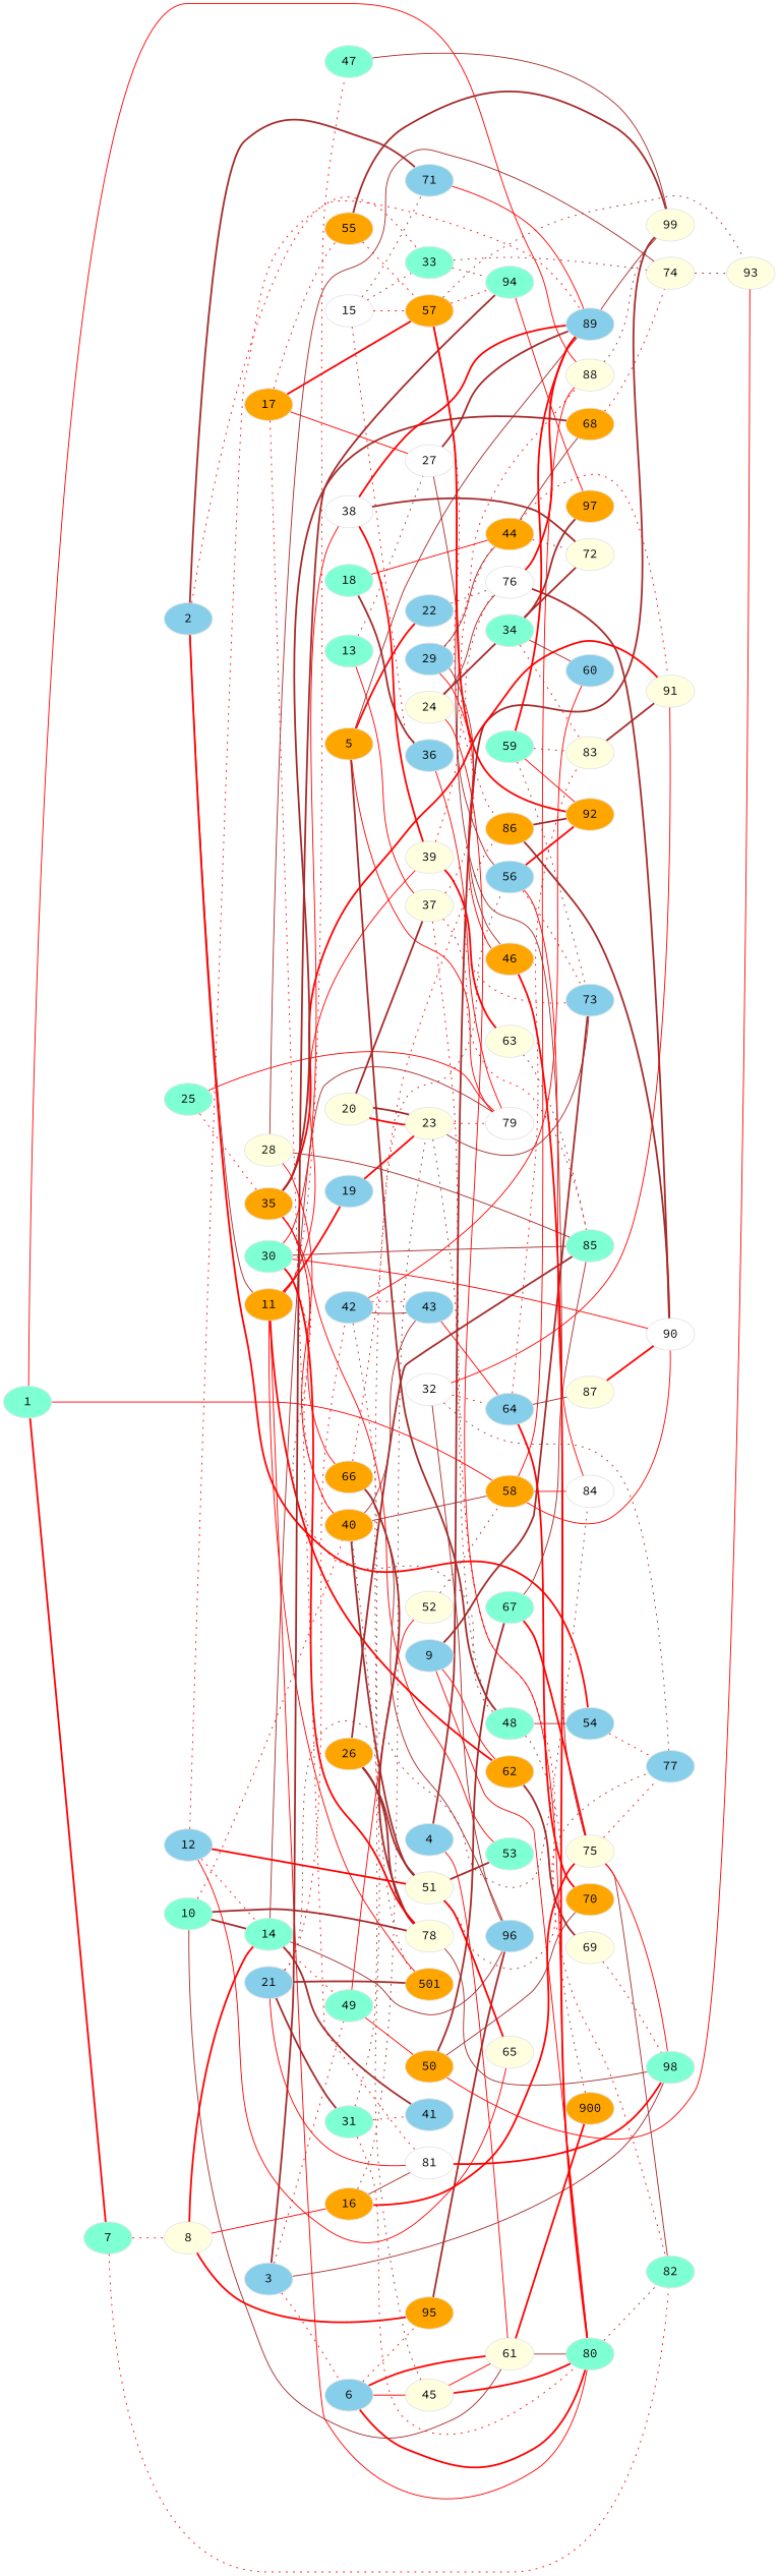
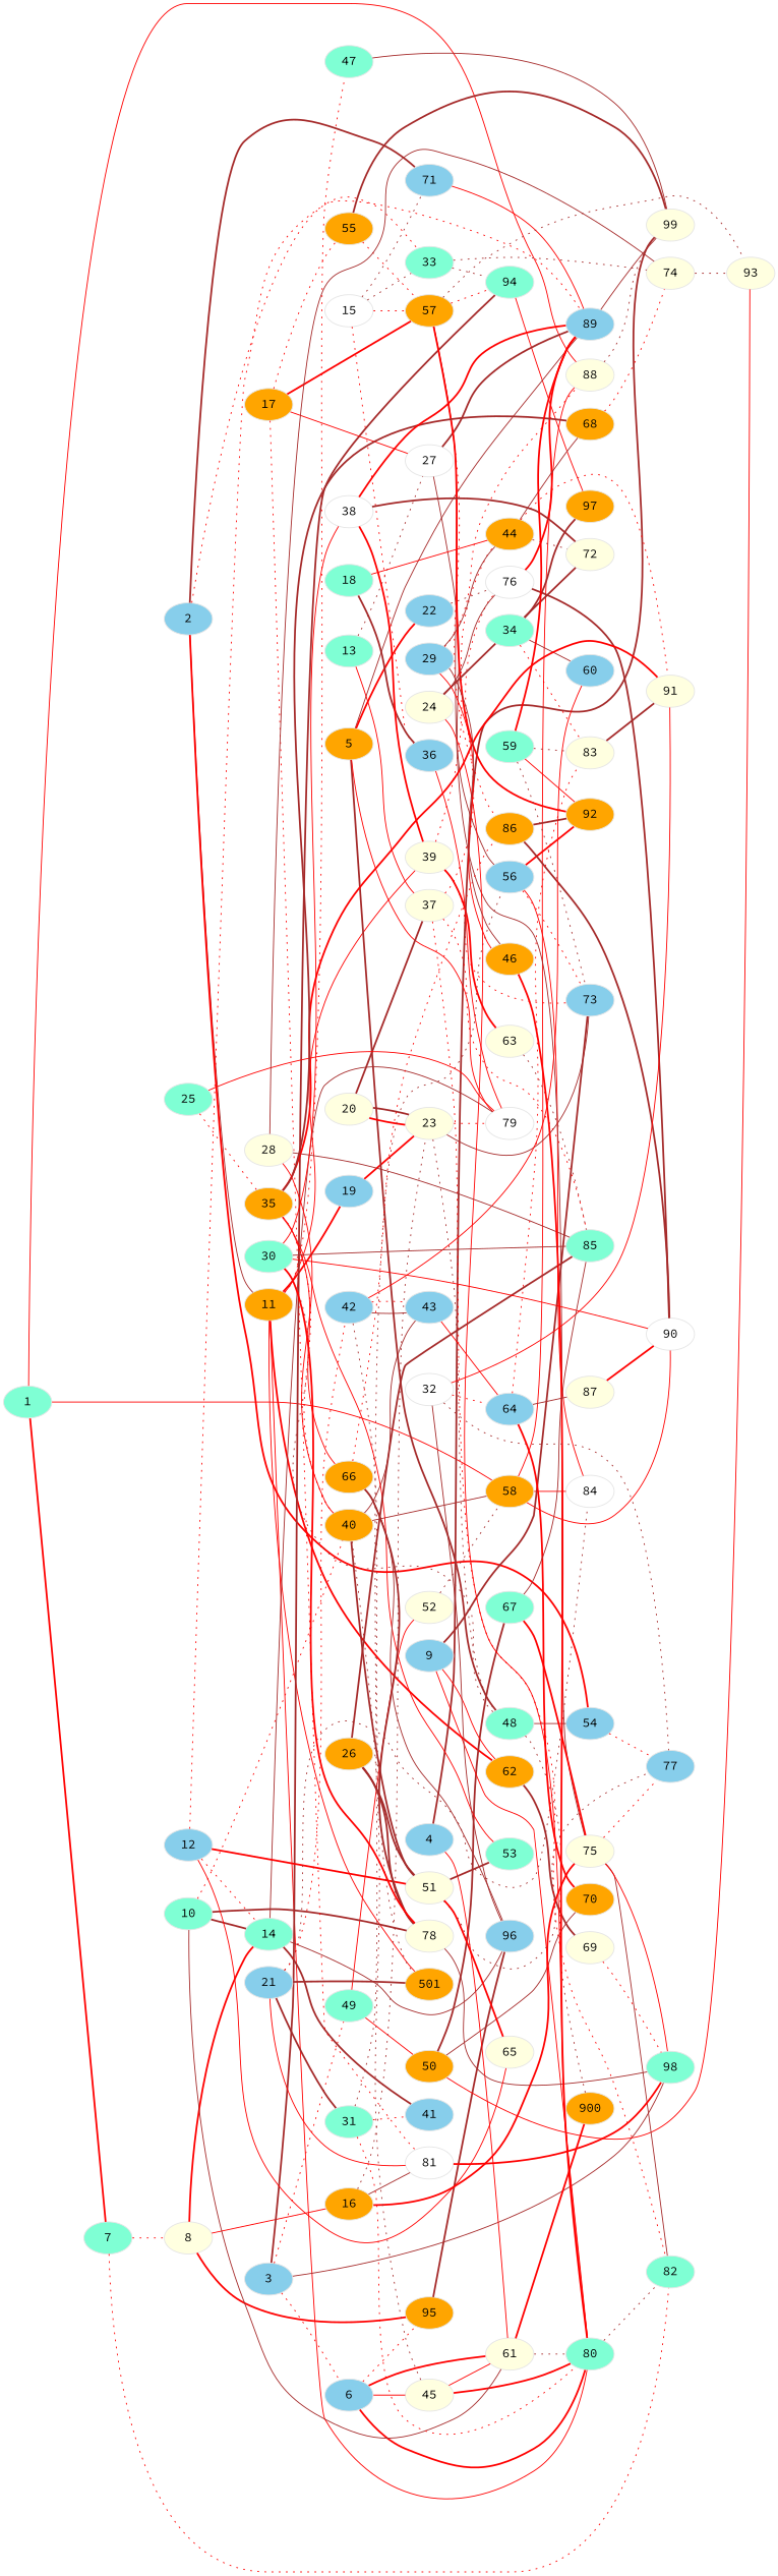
  graph {
    fontname="Source Code Pro"
    rankdir=LR
    node [color=gray90 fillcolor=lightyellow fontname="Source Code Pro" style=filled]
    edge [color=red fontname="Source Code Pro" style=solid]
    1 [fillcolor=aquamarine]
    7 [fillcolor=aquamarine]
    58 [fillcolor=orange]
    88
    8
    82 [fillcolor=aquamarine]
    84 [fillcolor=white]
    90 [fillcolor=white]
    99
    2 [fillcolor=skyblue]
    11 [fillcolor=orange]
    33 [fillcolor=aquamarine]
    54 [fillcolor=skyblue]
    71 [fillcolor=skyblue]
    80 [fillcolor=aquamarine]
    19 [fillcolor=skyblue]
    39
    47 [fillcolor=aquamarine]
    62 [fillcolor=orange]
    n20 [fillcolor=orange label=501]
    94 [fillcolor=aquamarine]
    74
    77 [fillcolor=skyblue]
    89 [fillcolor=skyblue]
    3 [fillcolor=skyblue]
    6 [fillcolor=skyblue]
    49 [fillcolor=aquamarine]
    98 [fillcolor=aquamarine]
    61
    45
    95 [fillcolor=orange]
    50 [fillcolor=orange]
    52
    97 [fillcolor=orange]
    4 [fillcolor=skyblue]
    n36 [fillcolor=orange label=900]
    5 [fillcolor=orange]
    22 [fillcolor=skyblue]
    48 [fillcolor=aquamarine]
    79 [fillcolor=white]
    76 [fillcolor=white]
    96 [fillcolor=skyblue]
    14 [fillcolor=aquamarine]
    16 [fillcolor=orange]
    41 [fillcolor=skyblue]
    23
    75
    81 [fillcolor=white]
    9 [fillcolor=skyblue]
    73 [fillcolor=skyblue]
    10 [fillcolor=aquamarine]
    40 [fillcolor=orange]
    78
    51
    43 [fillcolor=skyblue]
    44 [fillcolor=orange]
    63
    69
    12 [fillcolor=skyblue]
    65
    53 [fillcolor=aquamarine]
    13 [fillcolor=aquamarine]
    27 [fillcolor=white]
    37
    56 [fillcolor=skyblue]
    85 [fillcolor=aquamarine]
    15 [fillcolor=white]
    36 [fillcolor=skyblue]
    57 [fillcolor=orange]
    93
    92 [fillcolor=orange]
    86 [fillcolor=orange]
    17 [fillcolor=orange]
    55 [fillcolor=orange]
    18 [fillcolor=aquamarine]
    91
    72
    68 [fillcolor=orange]
    20
    21 [fillcolor=skyblue]
    31 [fillcolor=aquamarine]
    42 [fillcolor=skyblue]
    60 [fillcolor=skyblue]
    24
    34 [fillcolor=aquamarine]
    83
    25 [fillcolor=aquamarine]
    35 [fillcolor=orange]
    66 [fillcolor=orange]
    26 [fillcolor=orange]
    28
    29 [fillcolor=skyblue]
    46 [fillcolor=orange]
    30 [fillcolor=aquamarine]
    38 [fillcolor=white]
    32 [fillcolor=white]
    64 [fillcolor=skyblue]
    70 [fillcolor=orange]
    87
    67 [fillcolor=aquamarine]
    59 [fillcolor=aquamarine]
    1 -- 7 [style=bold]
    1 -- 58
    1 -- 88
    7 -- 8 [style=dotted]
    7 -- 82 [style=dotted]
    58 -- 88
    58 -- 84
    58 -- 90
    88 -- 99 [color=brown style=dotted]
    8 -- 95 [style=bold]
    8 -- 14 [style=bold]
    8 -- 16
    2 -- 11 [color=brown]
    2 -- 33 [style=dotted]
    2 -- 54 [style=bold]
    2 -- 71 [color=brown style=bold]
    11 -- 80
    11 -- 19 [style=bold]
    11 -- 39
    11 -- 47 [style=dotted]
    11 -- 62 [style=bold]
    11 -- n20
    33 -- 94 [color=brown style=dotted]
    33 -- 74 [color=brown style=dotted]
    54 -- 77 [style=dotted]
    71 -- 89
    80 -- 82 [color=brown style=dotted]
    19 -- 23 [style=bold]
    39 -- 73 [style=dotted]
    39 -- 44 [style=dotted]
    39 -- 63 [style=bold]
    47 -- 99 [color=brown]
    62 -- 69 [color=brown style=bold]
    94 -- 97
    74 -- 93 [color=brown style=dotted]
    89 -- 99 [color=brown]
    3 -- 94 [color=brown style=bold]
    3 -- 6 [style=dotted]
    3 -- 49 [style=dotted]
    3 -- 98 [color=brown]
    6 -- 80 [style=bold]
    6 -- 61 [style=bold]
    6 -- 45
    6 -- 95 [style=dotted]
    49 -- 50
    49 -- 52
-   61 -- 80 [color=brown]
+   61 -- 80 [color=brown style=dotted]
    61 -- n36 [style=bold]
    45 -- 80 [style=bold]
    45 -- 61
    95 -- 96 [color=brown style=bold]
    50 -- 93
    50 -- 70 [color=brown]
    50 -- 67 [color=brown style=bold]
    52 -- 58 [color=brown style=dotted]
    4 -- 99 [color=brown style=bold]
    4 -- 61
    5 -- 89 [color=brown]
    5 -- 22 [style=bold]
    5 -- 48 [color=brown style=bold]
    5 -- 79
    22 -- 76 [color=brown style=dotted]
    48 -- 54 [color=brown]
    48 -- n36 [color=brown style=dotted]
    76 -- 90 [color=brown style=bold]
    76 -- 89 [style=bold]
-   14 -- 49 [style=dotted]
    14 -- 79 [color=brown]
    14 -- 96 [color=brown]
    14 -- 41 [color=brown style=bold]
    16 -- 23 [color=brown style=dotted]
    16 -- 75 [style=bold]
    16 -- 81 [color=brown]
    23 -- 48 [color=brown style=dotted]
    23 -- 79 [style=dotted]
    23 -- 73 [color=brown]
    75 -- 82 [color=brown]
    75 -- 77 [style=dotted]
    75 -- 98
    81 -- 98 [style=bold]
    9 -- 80
    9 -- 62
    9 -- 73 [color=brown style=bold]
    10 -- 61 [color=brown]
    10 -- 14 [color=brown style=bold]
    10 -- 40 [style=dotted]
    10 -- 78 [color=brown style=bold]
    40 -- 58 [color=brown]
    40 -- 45 [color=brown style=dotted]
    40 -- 51 [color=brown style=bold]
    40 -- 43 [color=brown]
    78 -- 98 [color=brown]
    51 -- 77 [color=brown style=dotted]
    51 -- 65 [style=bold]
    51 -- 53 [color=brown style=bold]
    43 -- 64
    44 -- 91 [style=dotted]
    44 -- 72 [color=brown style=dotted]
    44 -- 68 [color=brown]
    63 -- 85 [color=brown style=dotted]
    69 -- 98 [style=dotted]
    12 -- 89 [style=dotted]
    12 -- 14 [style=dotted]
    12 -- 51 [style=bold]
    12 -- 65
    13 -- 27 [color=brown style=dotted]
    13 -- 37
    27 -- 89 [color=brown style=bold]
    27 -- 56 [color=brown]
    37 -- 82 [style=dotted]
    37 -- 76 [style=dotted]
    37 -- 85 [style=dotted]
    56 -- 84
    56 -- 73 [style=dotted]
    56 -- 92 [style=bold]
    15 -- 33 [color=brown style=dotted]
    15 -- 71 [color=brown style=dotted]
    15 -- 36 [style=dotted]
    15 -- 57 [style=dotted]
    36 -- 79
    57 -- 94 [style=dotted]
    57 -- 75 [color=brown]
    57 -- 93 [color=brown style=dotted]
    57 -- 92 [style=bold]
    57 -- 86 [style=dotted]
    86 -- 90 [color=brown style=bold]
    86 -- 92 [color=brown style=bold]
    17 -- 81 [style=dotted]
    17 -- 27
    17 -- 57 [style=bold]
    17 -- 55 [style=dotted]
    55 -- 99 [color=brown style=bold]
    55 -- 57 [style=dotted]
    18 -- 44
    18 -- 36 [color=brown style=bold]
    68 -- 74 [style=dotted]
    20 -- 23 [style=bold]
    20 -- 23 [color=brown style=bold]
    20 -- 37 [color=brown style=bold]
    21 -- 84 [color=brown style=dotted]
    21 -- n20 [color=brown style=bold]
    21 -- 81
    21 -- 31 [color=brown style=bold]
    21 -- 42 [style=dotted]
    31 -- 80 [style=dotted]
    31 -- 41 [style=dotted]
    31 -- 56 [color=brown style=dotted]
    42 -- n20 [color=brown style=dotted]
    42 -- 43 [color=brown]
    42 -- 43 [style=dotted]
    42 -- 60
    24 -- 80
    24 -- 76 [color=brown]
    24 -- 34 [color=brown style=bold]
    34 -- 97 [color=brown style=bold]
    34 -- 72 [color=brown style=bold]
    34 -- 60 [color=brown]
    34 -- 83 [style=dotted]
    83 -- 91 [color=brown style=bold]
    25 -- 79
    25 -- 35 [style=dotted]
    35 -- 40 [style=dotted]
    35 -- 53
    35 -- 91 [style=bold]
    35 -- 68 [color=brown style=bold]
    35 -- 66
    66 -- 96 [color=brown]
    66 -- 78 [color=brown style=bold]
    66 -- 86 [style=dotted]
    26 -- 78 [color=brown style=bold]
    26 -- 51 [color=brown style=bold]
    26 -- 85 [color=brown style=bold]
    28 -- 74 [color=brown]
    28 -- 40
    28 -- 85 [color=brown]
    29 -- 88 [style=dotted]
    29 -- 44 [color=brown]
    29 -- 46
    29 -- 46 [color=brown]
    46 -- 80 [style=bold]
    30 -- 90
    30 -- 48 [color=brown style=dotted]
    30 -- 78 [style=bold]
    30 -- 85 [color=brown]
    30 -- 38
    38 -- 39 [style=bold]
    38 -- 89 [style=bold]
    38 -- 72 [color=brown style=bold]
    32 -- 77 [color=brown style=dotted]
    32 -- 96 [color=brown]
    32 -- 91
    32 -- 64 [style=dotted]
    64 -- 83 [style=dotted]
    64 -- 70 [style=bold]
    64 -- 87 [color=brown]
    87 -- 90 [style=bold]
    67 -- 75 [style=bold]
    67 -- 85 [color=brown]
    59 -- 89 [style=bold]
    59 -- 73 [color=brown style=dotted]
    59 -- 92
    59 -- 83 [color=brown style=dotted]
  }
